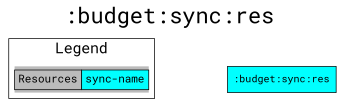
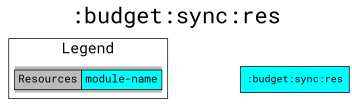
  digraph {
    fontsize=30
    label=":budget:sync:res"
    labelloc=t
    rankdir=LR
    ranksep=1.5
    fontname="Roboto Mono"
    node [style=filled fontname="Roboto Mono"]
    ":budget:sync:res" [fillcolor="#00FFFF" shape=box]
-   n2 [fillcolor="#bbbbbb" fontsize=15 label=< <TABLE BORDER="0" CELLBORDER="1" CELLSPACING="0" CELLPADDING="4"> <TR><TD>Resources</TD><TD BGCOLOR="#00FFFF">sync-name</TD></TR> </TABLE> > margin=0 shape=none]
+   n2 [fillcolor="#bbbbbb" fontsize=15 label=< <TABLE BORDER="0" CELLBORDER="1" CELLSPACING="0" CELLPADDING="4"> <TR><TD>Resources</TD><TD BGCOLOR="#00FFFF">module-name</TD></TR> </TABLE> > margin=0 shape=none]
    subgraph sub_1 {
      rank=same
      ":budget:sync:res"
    }
    subgraph cluster_2 {
      fontsize=20
      label=Legend
      n2
    }
    n2 -> ":budget:sync:res" [dir=forward style=invis fontname="Roboto Mono"]
  }
